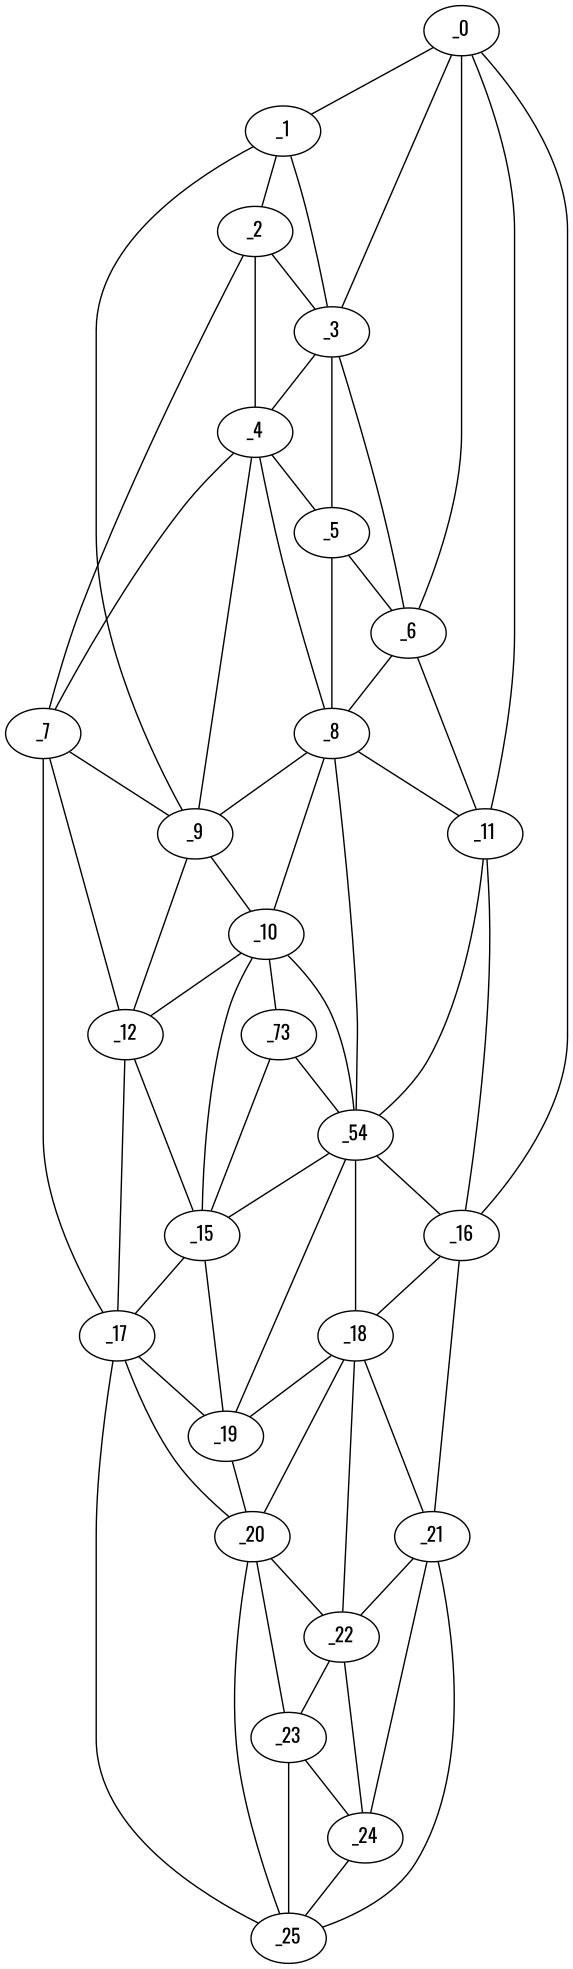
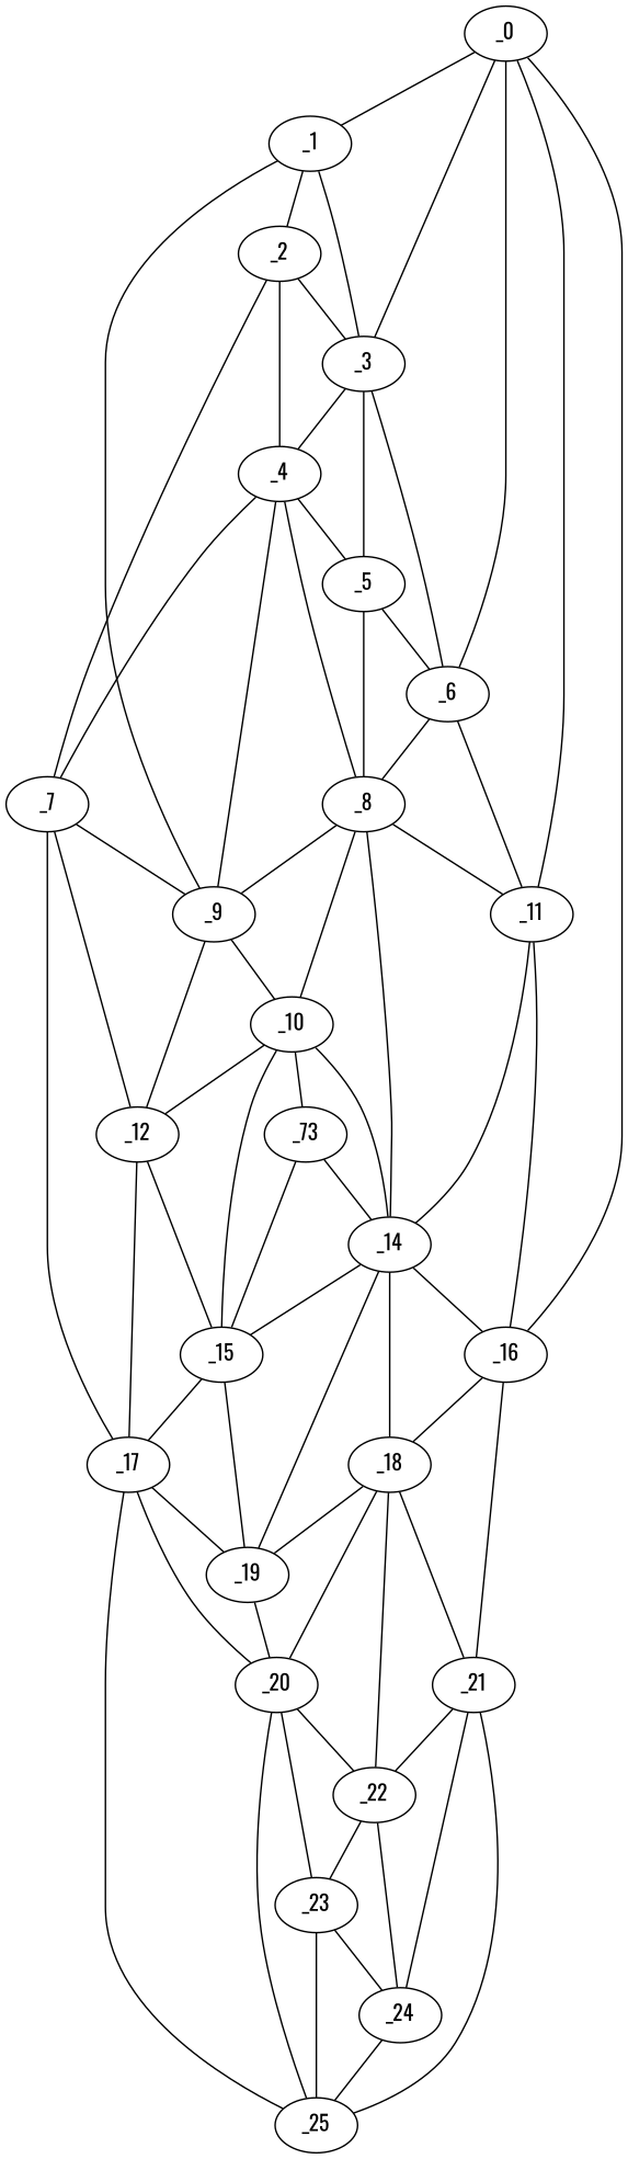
  graph {
    fontname=Oswald
    node [fontname=Oswald x=52 y=62]
    edge [fontname=Oswald valence=2]
    _0 [x=4 y=79]
    _1 [x=8]
    _3 [x=22 y=64]
    _6 [x=35 y=67]
    _11 [x=45 y=76]
    _16 [x=66 y=92]
    _2 [x=16 y=58]
    _9 [x=42 y=47]
    _4 [x=29 y=54]
    _5 [x=34]
    _8 [x=40 y=57]
-   _14 [y=57 label=_54]
+   _14 [y=57]
    _18 [x=87 y=73]
    _21 [x=108 y=85]
    _7 [x=37 y=36]
    _12 [x=48 y=37]
    _17 [x=80 y=38]
    _10 [x=44 y=50]
    _15 [x=58 y=43]
    _19 [x=91 y=48]
    _20 [x=103 y=52]
    _22 [x=110 y=77]
    _25 [x=126]
    _24 [x=118 y=67]
    n25 [label=_73 y=54]
    _23 [x=113 y=59]
    _0 -- _1 [valence=1]
    _0 -- _3
    _0 -- _6
    _0 -- _11
    _0 -- _16 [valence=1]
    _1 -- _3
    _1 -- _2 [valence=1]
    _1 -- _9 [valence=1]
    _3 -- _6
    _3 -- _4 [valence=1]
    _3 -- _5 [valence=1]
    _6 -- _11
    _6 -- _8 [valence=1]
    _11 -- _16
    _11 -- _14
    _16 -- _18 [valence=1]
    _16 -- _21 [valence=1]
    _2 -- _3
    _2 -- _4
    _2 -- _7 [valence=1]
    _9 -- _12 [valence=1]
    _9 -- _10 [valence=1]
    _4 -- _9 [valence=1]
    _4 -- _5 [valence=1]
    _4 -- _8
    _4 -- _7 [valence=1]
    _5 -- _6
    _5 -- _8
    _8 -- _11 [valence=1]
    _8 -- _9
    _8 -- _14
    _8 -- _10 [valence=1]
    _14 -- _16
    _14 -- _18
    _14 -- _15
    _14 -- _19 [valence=1]
    _18 -- _21 [valence=1]
    _18 -- _19 [valence=1]
    _18 -- _20 [valence=1]
    _18 -- _22
    _21 -- _22 [valence=1]
    _21 -- _25 [valence=1]
    _21 -- _24
    _7 -- _9
    _7 -- _12
    _7 -- _17 [valence=1]
    _12 -- _17
    _12 -- _15
    _17 -- _19 [valence=1]
    _17 -- _20
    _17 -- _25 [valence=1]
    _10 -- _14
    _10 -- _12
    _10 -- _15
    _10 -- n25
    _15 -- _17
    _15 -- _19
    _19 -- _20
    _20 -- _22
    _20 -- _25
    _20 -- _23 [valence=1]
    _22 -- _24
    _22 -- _23
    _24 -- _25 [valence=1]
    n25 -- _14 [valence=1]
    n25 -- _15
    _23 -- _25
    _23 -- _24 [valence=1]
  }
